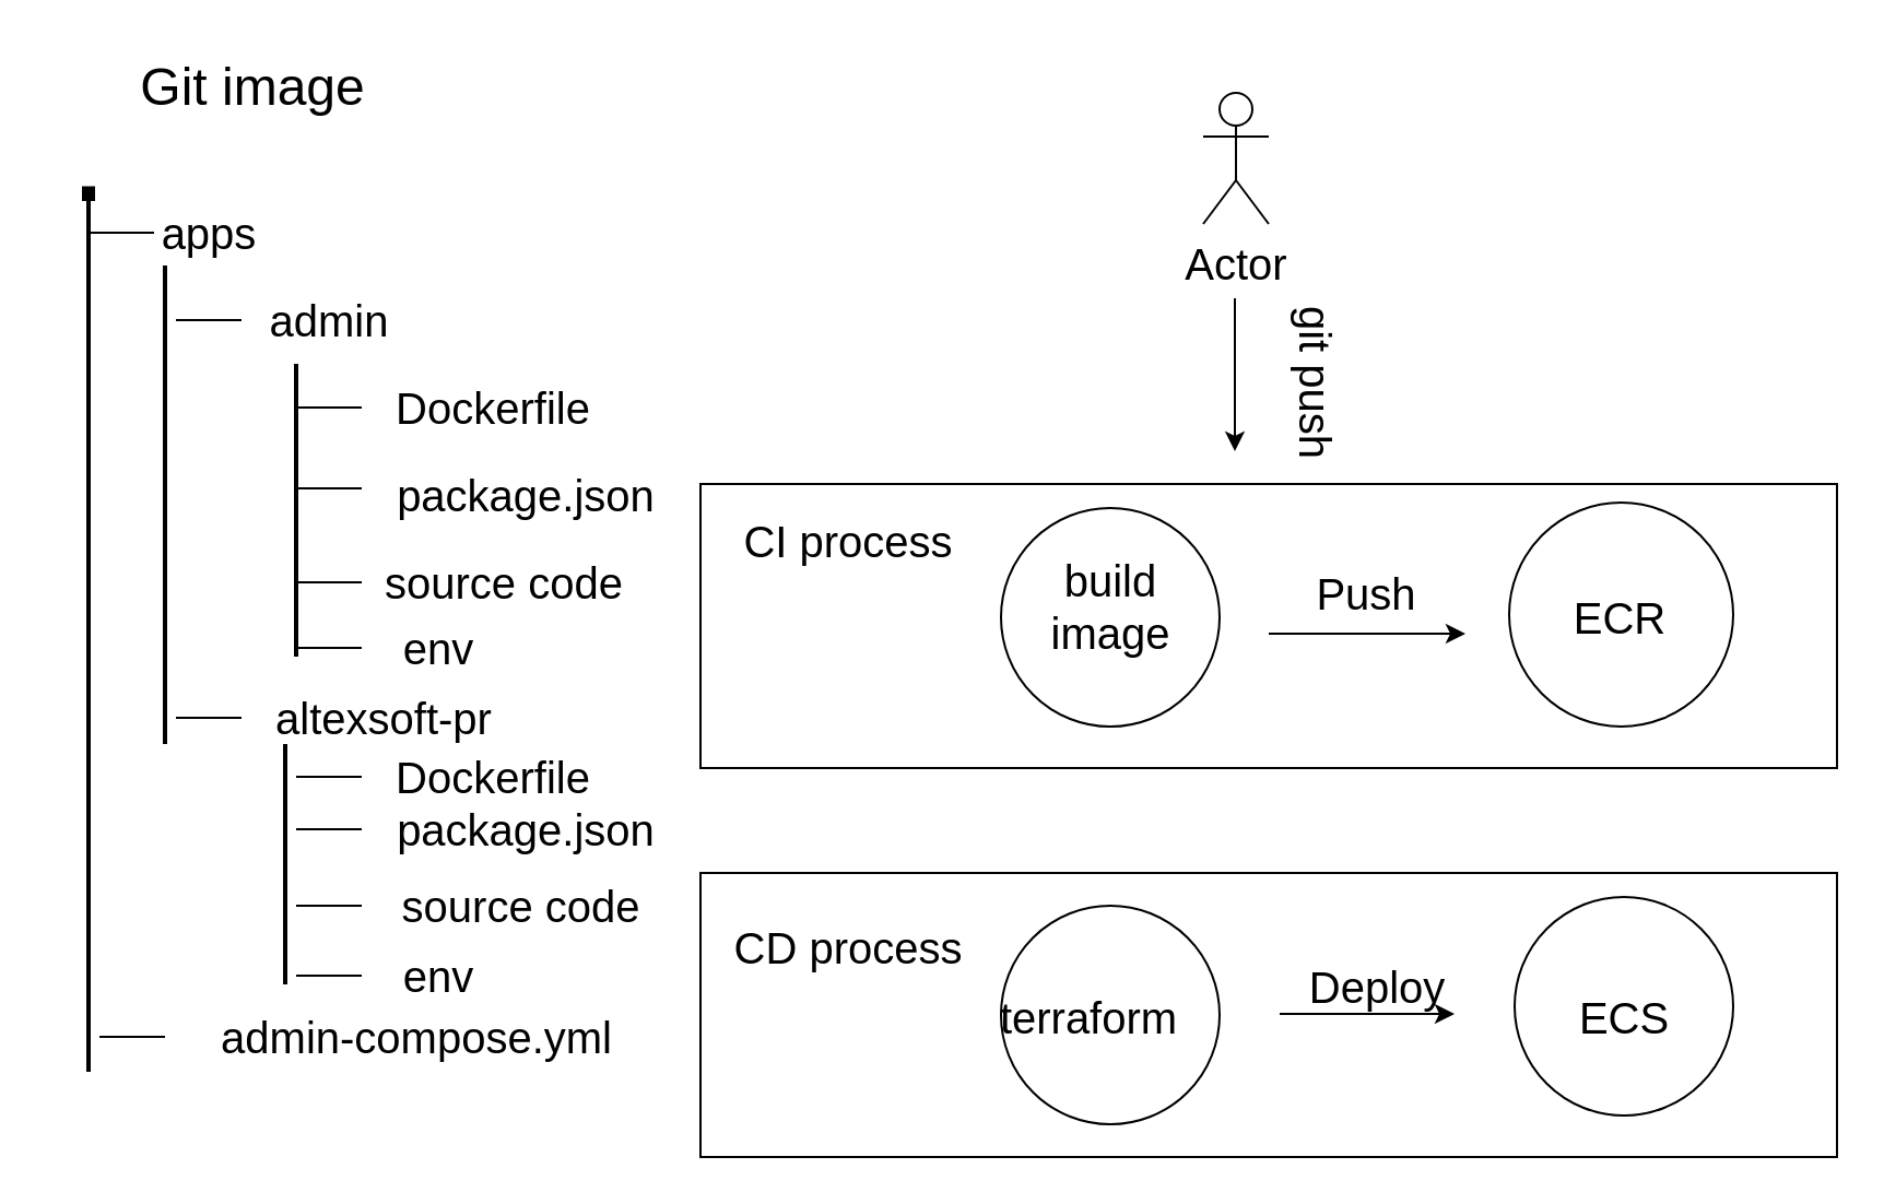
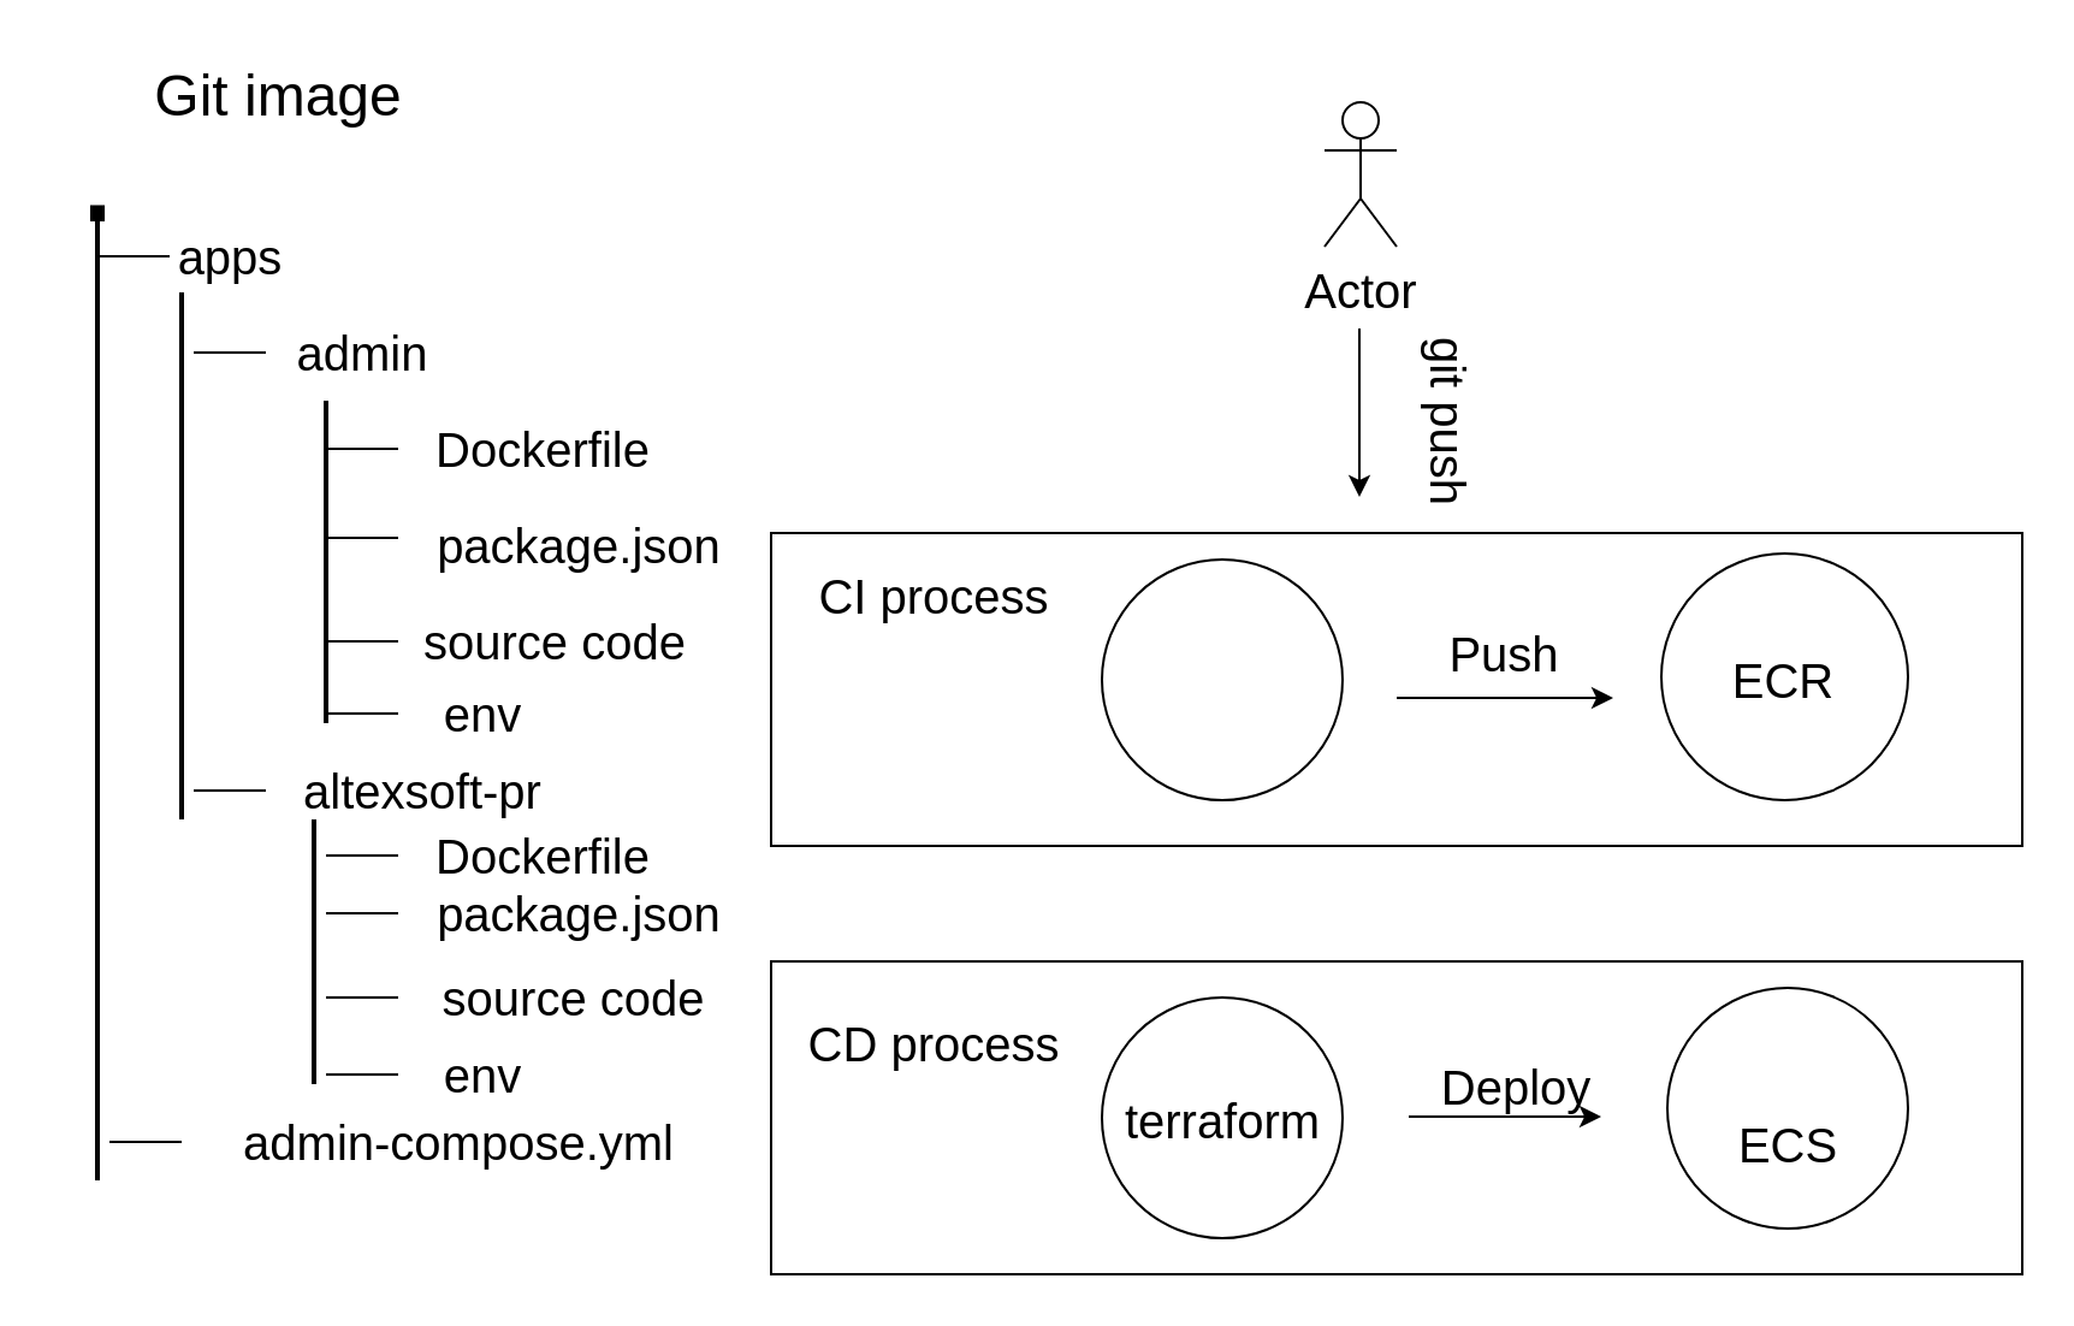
  <mxCell id="0" />
  <mxCell id="1" parent="0" />
  <mxCell id="2" value="Git image" style="text;html=1;align=center;verticalAlign=middle;resizable=0;points=[];autosize=1;strokeColor=none;fillColor=none;fontSize=24;" vertex="1" parent="1"><mxGeometry x="40" y="20" width="150" height="40" as="geometry" /></mxCell>
  <mxCell id="3" value="&lt;font style=&quot;font-size: 20px;&quot;&gt;apps&lt;/font&gt;" style="text;html=1;align=center;verticalAlign=middle;resizable=0;points=[];autosize=1;strokeColor=none;fillColor=none;fontSize=24;" vertex="1" parent="1"><mxGeometry x="60" y="86" width="70" height="40" as="geometry" /></mxCell>
  <mxCell id="4" value="admin" style="text;html=1;align=center;verticalAlign=middle;resizable=0;points=[];autosize=1;strokeColor=none;fillColor=none;fontSize=20;" vertex="1" parent="1"><mxGeometry x="110" y="126" width="80" height="40" as="geometry" /></mxCell>
  <mxCell id="5" value="altexsoft-pr" style="text;html=1;align=center;verticalAlign=middle;resizable=0;points=[];autosize=1;strokeColor=none;fillColor=none;fontSize=20;" vertex="1" parent="1"><mxGeometry x="115" y="308" width="120" height="40" as="geometry" /></mxCell>
  <mxCell id="6" value="Dockerfile" style="text;html=1;align=center;verticalAlign=middle;resizable=0;points=[];autosize=1;strokeColor=none;fillColor=none;fontSize=20;" vertex="1" parent="1"><mxGeometry x="170" y="166" width="110" height="40" as="geometry" /></mxCell>
  <mxCell id="7" value="package.json" style="text;html=1;align=center;verticalAlign=middle;resizable=0;points=[];autosize=1;strokeColor=none;fillColor=none;fontSize=20;" vertex="1" parent="1"><mxGeometry x="170" y="206" width="140" height="40" as="geometry" /></mxCell>
  <mxCell id="8" value="Dockerfile" style="text;html=1;align=center;verticalAlign=middle;resizable=0;points=[];autosize=1;strokeColor=none;fillColor=none;fontSize=20;" vertex="1" parent="1"><mxGeometry x="170" y="335" width="110" height="40" as="geometry" /></mxCell>
  <mxCell id="9" value="package.json" style="text;html=1;align=center;verticalAlign=middle;resizable=0;points=[];autosize=1;strokeColor=none;fillColor=none;fontSize=20;" vertex="1" parent="1"><mxGeometry x="170" y="359" width="140" height="40" as="geometry" /></mxCell>
  <mxCell id="10" value="admin-compose.yml" style="text;html=1;align=center;verticalAlign=middle;resizable=0;points=[];autosize=1;strokeColor=none;fillColor=none;fontSize=20;" vertex="1" parent="1"><mxGeometry x="85" y="454" width="210" height="40" as="geometry" /></mxCell>
  <mxCell id="11" value="" style="line;strokeWidth=2;direction=south;html=1;fontSize=20;" vertex="1" parent="1"><mxGeometry x="35" y="90" width="10" height="400" as="geometry" /></mxCell>
  <mxCell id="12" value="." style="text;html=1;align=center;verticalAlign=middle;resizable=0;points=[];autosize=1;strokeColor=none;fillColor=none;fontSize=63;" vertex="1" parent="1"><mxGeometry y="25" width="40" height="90" as="geometry" x="20" /></mxCell>
  <mxCell id="13" value="" style="line;strokeWidth=1;fillColor=none;align=left;verticalAlign=middle;spacingTop=-1;spacingLeft=3;spacingRight=3;rotatable=0;labelPosition=right;points=[];portConstraint=eastwest;fontSize=63;" vertex="1" parent="1"><mxGeometry x="40" y="102" width="30" height="8" as="geometry" /></mxCell>
  <mxCell id="14" value="" style="line;strokeWidth=2;direction=south;html=1;fontSize=63;" vertex="1" parent="1"><mxGeometry x="70" y="121" width="10" height="219" as="geometry" /></mxCell>
  <mxCell id="15" value="" style="line;strokeWidth=1;fillColor=none;align=left;verticalAlign=middle;spacingTop=-1;spacingLeft=3;spacingRight=3;rotatable=0;labelPosition=right;points=[];portConstraint=eastwest;fontSize=63;" vertex="1" parent="1"><mxGeometry x="80" y="142" width="30" height="8" as="geometry" /></mxCell>
  <mxCell id="16" value="" style="line;strokeWidth=1;fillColor=none;align=left;verticalAlign=middle;spacingTop=-1;spacingLeft=3;spacingRight=3;rotatable=0;labelPosition=right;points=[];portConstraint=eastwest;fontSize=63;" vertex="1" parent="1"><mxGeometry x="135" y="292" width="30" height="8" as="geometry" /></mxCell>
  <mxCell id="17" value="" style="line;strokeWidth=1;fillColor=none;align=left;verticalAlign=middle;spacingTop=-1;spacingLeft=3;spacingRight=3;rotatable=0;labelPosition=right;points=[];portConstraint=eastwest;fontSize=63;" vertex="1" parent="1"><mxGeometry x="135" y="262" width="30" height="8" as="geometry" /></mxCell>
  <mxCell id="18" value="" style="line;strokeWidth=1;fillColor=none;align=left;verticalAlign=middle;spacingTop=-1;spacingLeft=3;spacingRight=3;rotatable=0;labelPosition=right;points=[];portConstraint=eastwest;fontSize=63;" vertex="1" parent="1"><mxGeometry x="135" y="219" width="30" height="8" as="geometry" /></mxCell>
  <mxCell id="19" value="" style="line;strokeWidth=1;fillColor=none;align=left;verticalAlign=middle;spacingTop=-1;spacingLeft=3;spacingRight=3;rotatable=0;labelPosition=right;points=[];portConstraint=eastwest;fontSize=63;" vertex="1" parent="1"><mxGeometry x="135" y="182" width="30" height="8" as="geometry" /></mxCell>
  <mxCell id="20" value="" style="line;strokeWidth=2;direction=south;html=1;fontSize=63;" vertex="1" parent="1"><mxGeometry x="130" y="166" width="10" height="134" as="geometry" /></mxCell>
  <mxCell id="21" value="&lt;font style=&quot;font-size: 20px;&quot;&gt;source code&lt;/font&gt;" style="text;html=1;align=center;verticalAlign=middle;resizable=0;points=[];autosize=1;strokeColor=none;fillColor=none;fontSize=20;" vertex="1" parent="1"><mxGeometry x="165" y="246" width="130" height="40" as="geometry" /></mxCell>
  <mxCell id="22" value="" style="line;strokeWidth=2;direction=south;html=1;fontSize=63;" vertex="1" parent="1"><mxGeometry x="125" y="340" width="10" height="110" as="geometry" /></mxCell>
  <mxCell id="23" value="" style="line;strokeWidth=1;fillColor=none;align=left;verticalAlign=middle;spacingTop=-1;spacingLeft=3;spacingRight=3;rotatable=0;labelPosition=right;points=[];portConstraint=eastwest;fontSize=63;" vertex="1" parent="1"><mxGeometry x="135" y="351" width="30" height="8" as="geometry" /></mxCell>
  <mxCell id="24" value="" style="line;strokeWidth=1;fillColor=none;align=left;verticalAlign=middle;spacingTop=-1;spacingLeft=3;spacingRight=3;rotatable=0;labelPosition=right;points=[];portConstraint=eastwest;fontSize=63;" vertex="1" parent="1"><mxGeometry x="135" y="410" width="30" height="8" as="geometry" /></mxCell>
  <mxCell id="25" value="" style="line;strokeWidth=1;fillColor=none;align=left;verticalAlign=middle;spacingTop=-1;spacingLeft=3;spacingRight=3;rotatable=0;labelPosition=right;points=[];portConstraint=eastwest;fontSize=63;" vertex="1" parent="1"><mxGeometry x="135" y="375" width="30" height="8" as="geometry" /></mxCell>
  <mxCell id="26" value="&lt;font style=&quot;font-size: 20px;&quot;&gt;&amp;nbsp;source code&lt;/font&gt;" style="text;html=1;align=center;verticalAlign=middle;resizable=0;points=[];autosize=1;strokeColor=none;fillColor=none;fontSize=20;" vertex="1" parent="1"><mxGeometry x="165" y="394" width="140" height="40" as="geometry" /></mxCell>
  <mxCell id="27" value="" style="line;strokeWidth=1;fillColor=none;align=left;verticalAlign=middle;spacingTop=-1;spacingLeft=3;spacingRight=3;rotatable=0;labelPosition=right;points=[];portConstraint=eastwest;fontSize=63;" vertex="1" parent="1"><mxGeometry x="45" y="470" width="30" height="8" as="geometry" /></mxCell>
  <mxCell id="28" value="env" style="text;html=1;align=center;verticalAlign=middle;resizable=0;points=[];autosize=1;strokeColor=none;fillColor=none;fontSize=20;" vertex="1" parent="1"><mxGeometry x="170" y="276" width="60" height="40" as="geometry" /></mxCell>
  <mxCell id="29" value="" style="line;strokeWidth=1;fillColor=none;align=left;verticalAlign=middle;spacingTop=-1;spacingLeft=3;spacingRight=3;rotatable=0;labelPosition=right;points=[];portConstraint=eastwest;fontSize=63;" vertex="1" parent="1"><mxGeometry x="80" y="324" width="30" height="8" as="geometry" /></mxCell>
  <mxCell id="30" value="" style="line;strokeWidth=1;fillColor=none;align=left;verticalAlign=middle;spacingTop=-1;spacingLeft=3;spacingRight=3;rotatable=0;labelPosition=right;points=[];portConstraint=eastwest;fontSize=63;" vertex="1" parent="1"><mxGeometry x="135" y="442" width="30" height="8" as="geometry" /></mxCell>
  <mxCell id="31" value="env" style="text;html=1;align=center;verticalAlign=middle;resizable=0;points=[];autosize=1;strokeColor=none;fillColor=none;fontSize=20;" vertex="1" parent="1"><mxGeometry x="170" y="426" width="60" height="40" as="geometry" /></mxCell>
  <mxCell id="32" value="Actor" style="shape=umlActor;verticalLabelPosition=bottom;verticalAlign=top;html=1;outlineConnect=0;fontSize=20;" vertex="1" parent="1"><mxGeometry x="550" y="42" width="30" height="60" as="geometry" /></mxCell>
  <mxCell id="33" value="git push" style="text;html=1;strokeColor=none;fillColor=none;align=center;verticalAlign=middle;whiteSpace=wrap;rounded=0;fontSize=20;rotation=90;" vertex="1" parent="1"><mxGeometry x="550" y="160" width="105" height="30" as="geometry" /></mxCell>
  <mxCell id="34" value="" style="rounded=0;whiteSpace=wrap;html=1;fontSize=20;" vertex="1" parent="1"><mxGeometry x="320" y="221" width="520" height="130" as="geometry" /></mxCell>
  <mxCell id="35" value="CI process" style="text;html=1;strokeColor=none;fillColor=none;align=center;verticalAlign=middle;whiteSpace=wrap;rounded=0;fontSize=20;" vertex="1" parent="1"><mxGeometry x="332.5" y="232" width="110" height="30" as="geometry" /></mxCell>
  <mxCell id="36" value="" style="ellipse;whiteSpace=wrap;html=1;aspect=fixed;fontSize=20;" vertex="1" parent="1"><mxGeometry x="457.5" y="232" width="100" height="100" as="geometry" /></mxCell>
  <mxCell id="37" value="" style="endArrow=classic;html=1;rounded=0;" edge="1" parent="1"><mxGeometry width="50" height="50" relative="1" as="geometry"><mxPoint x="564.5" y="136" as="sourcePoint" /><mxPoint x="564.5" y="206" as="targetPoint" /></mxGeometry></mxCell>
- <mxCell id="38" value="build image" style="text;html=1;strokeColor=none;fillColor=none;align=center;verticalAlign=middle;whiteSpace=wrap;rounded=0;fontSize=20;" vertex="1" parent="1"><mxGeometry x="477.5" y="262" width="60" height="30" as="geometry" /></mxCell>
  <mxCell id="39" value="" style="endArrow=classic;html=1;rounded=0;fontSize=20;" edge="1" parent="1"><mxGeometry width="50" height="50" relative="1" as="geometry"><mxPoint x="580" y="289.5" as="sourcePoint" /><mxPoint x="670" y="289.5" as="targetPoint" /><Array as="points" /></mxGeometry></mxCell>
  <mxCell id="40" value="Push" style="text;html=1;strokeColor=none;fillColor=none;align=center;verticalAlign=middle;whiteSpace=wrap;rounded=0;fontSize=20;" vertex="1" parent="1"><mxGeometry x="595" y="256" width="60" height="30" as="geometry" /></mxCell>
  <mxCell id="41" value="" style="ellipse;whiteSpace=wrap;html=1;aspect=fixed;fontSize=20;" vertex="1" parent="1"><mxGeometry x="690" y="229.5" width="102.5" height="102.5" as="geometry" /></mxCell>
  <mxCell id="42" value="ECR" style="text;html=1;strokeColor=none;fillColor=none;align=center;verticalAlign=middle;whiteSpace=wrap;rounded=0;fontSize=20;" vertex="1" parent="1"><mxGeometry x="711.25" y="267" width="60" height="30" as="geometry" /></mxCell>
  <mxCell id="43" value="" style="rounded=0;whiteSpace=wrap;html=1;fontSize=20;" vertex="1" parent="1"><mxGeometry x="320" y="399" width="520" height="130" as="geometry" /></mxCell>
  <mxCell id="44" value="CD process" style="text;html=1;strokeColor=none;fillColor=none;align=center;verticalAlign=middle;whiteSpace=wrap;rounded=0;fontSize=20;" vertex="1" parent="1"><mxGeometry x="332.5" y="418" width="110" height="30" as="geometry" /></mxCell>
  <mxCell id="45" value="" style="ellipse;whiteSpace=wrap;html=1;aspect=fixed;fontSize=20;" vertex="1" parent="1"><mxGeometry x="457.5" y="414" width="100" height="100" as="geometry" /></mxCell>
- <mxCell id="46" value="terraform" style="text;html=1;strokeColor=none;fillColor=none;align=center;verticalAlign=middle;whiteSpace=wrap;rounded=0;fontSize=20;" vertex="1" parent="1"><mxGeometry x="467.5" y="450" width="60" height="30" as="geometry" /></mxCell>
+ <mxCell id="46" value="terraform" style="text;html=1;strokeColor=none;fillColor=none;align=center;verticalAlign=middle;whiteSpace=wrap;rounded=0;fontSize=20;" vertex="1" parent="1"><mxGeometry x="477.5" y="450" width="60" height="30" as="geometry" /></mxCell>
  <mxCell id="47" value="" style="endArrow=classic;html=1;rounded=0;fontSize=20;" edge="1" parent="1"><mxGeometry width="50" height="50" relative="1" as="geometry"><mxPoint x="585" y="463.5" as="sourcePoint" /><mxPoint x="665" y="463.5" as="targetPoint" /></mxGeometry></mxCell>
  <mxCell id="48" value="Deploy" style="text;html=1;strokeColor=none;fillColor=none;align=center;verticalAlign=middle;whiteSpace=wrap;rounded=0;fontSize=20;" vertex="1" parent="1"><mxGeometry x="600" y="436" width="60" height="30" as="geometry" /></mxCell>
  <mxCell id="49" value="" style="ellipse;whiteSpace=wrap;html=1;aspect=fixed;fontSize=20;" vertex="1" parent="1"><mxGeometry x="692.5" y="410" width="100" height="100" as="geometry" /></mxCell>
- <mxCell id="50" value="ECS" style="text;html=1;strokeColor=none;fillColor=none;align=center;verticalAlign=middle;whiteSpace=wrap;rounded=0;fontSize=20;" vertex="1" parent="1"><mxGeometry x="712.5" y="450" width="60" height="30" as="geometry" /></mxCell>
+ <mxCell id="50" value="ECS" style="text;html=1;strokeColor=none;fillColor=none;align=center;verticalAlign=middle;whiteSpace=wrap;rounded=0;fontSize=20;" vertex="1" parent="1"><mxGeometry x="712.5" y="460" width="60" height="30" as="geometry" /></mxCell>
